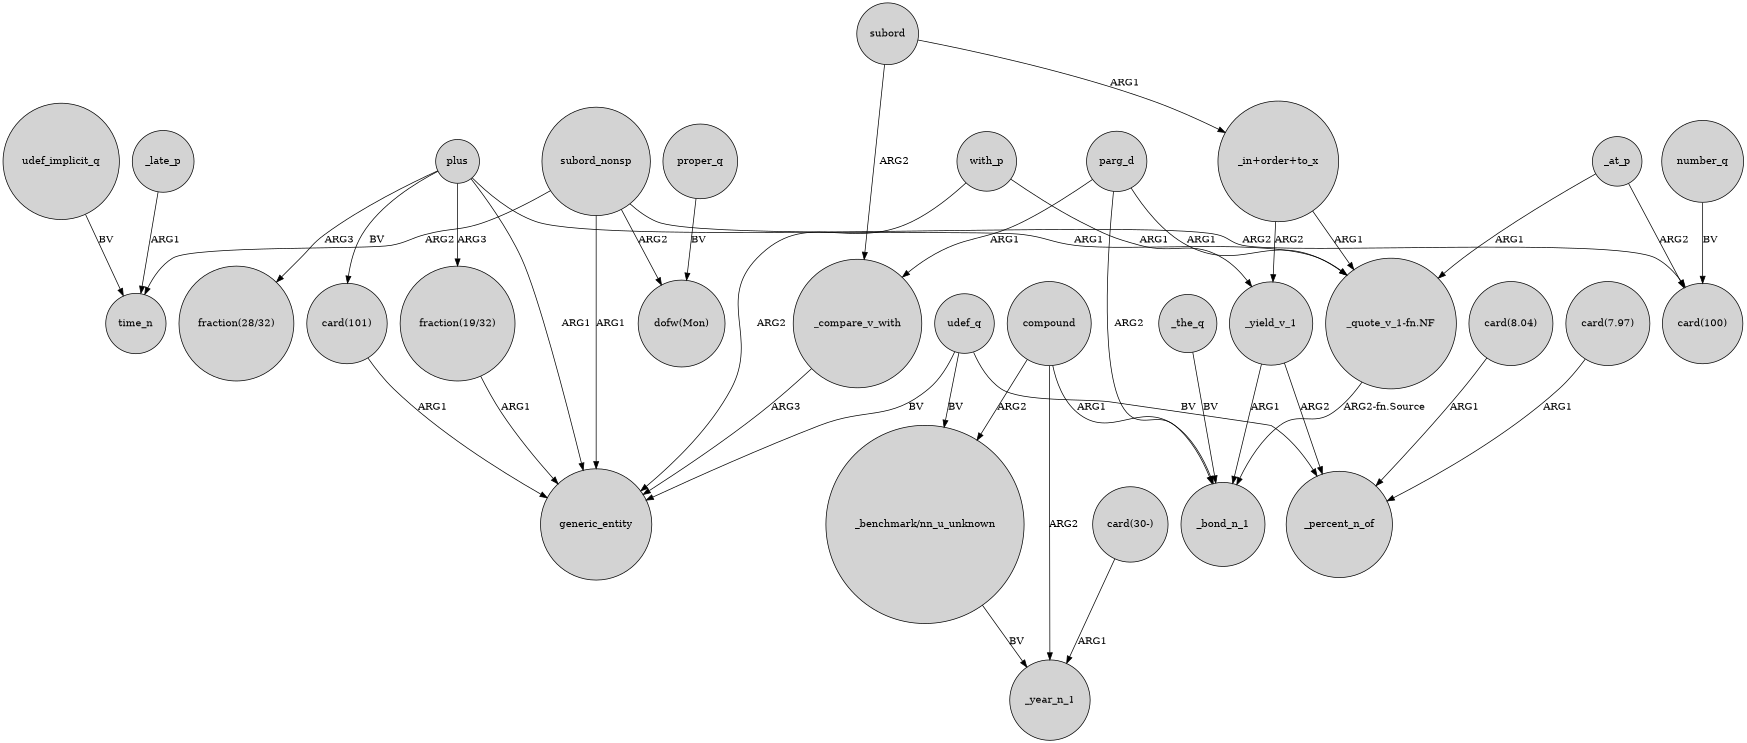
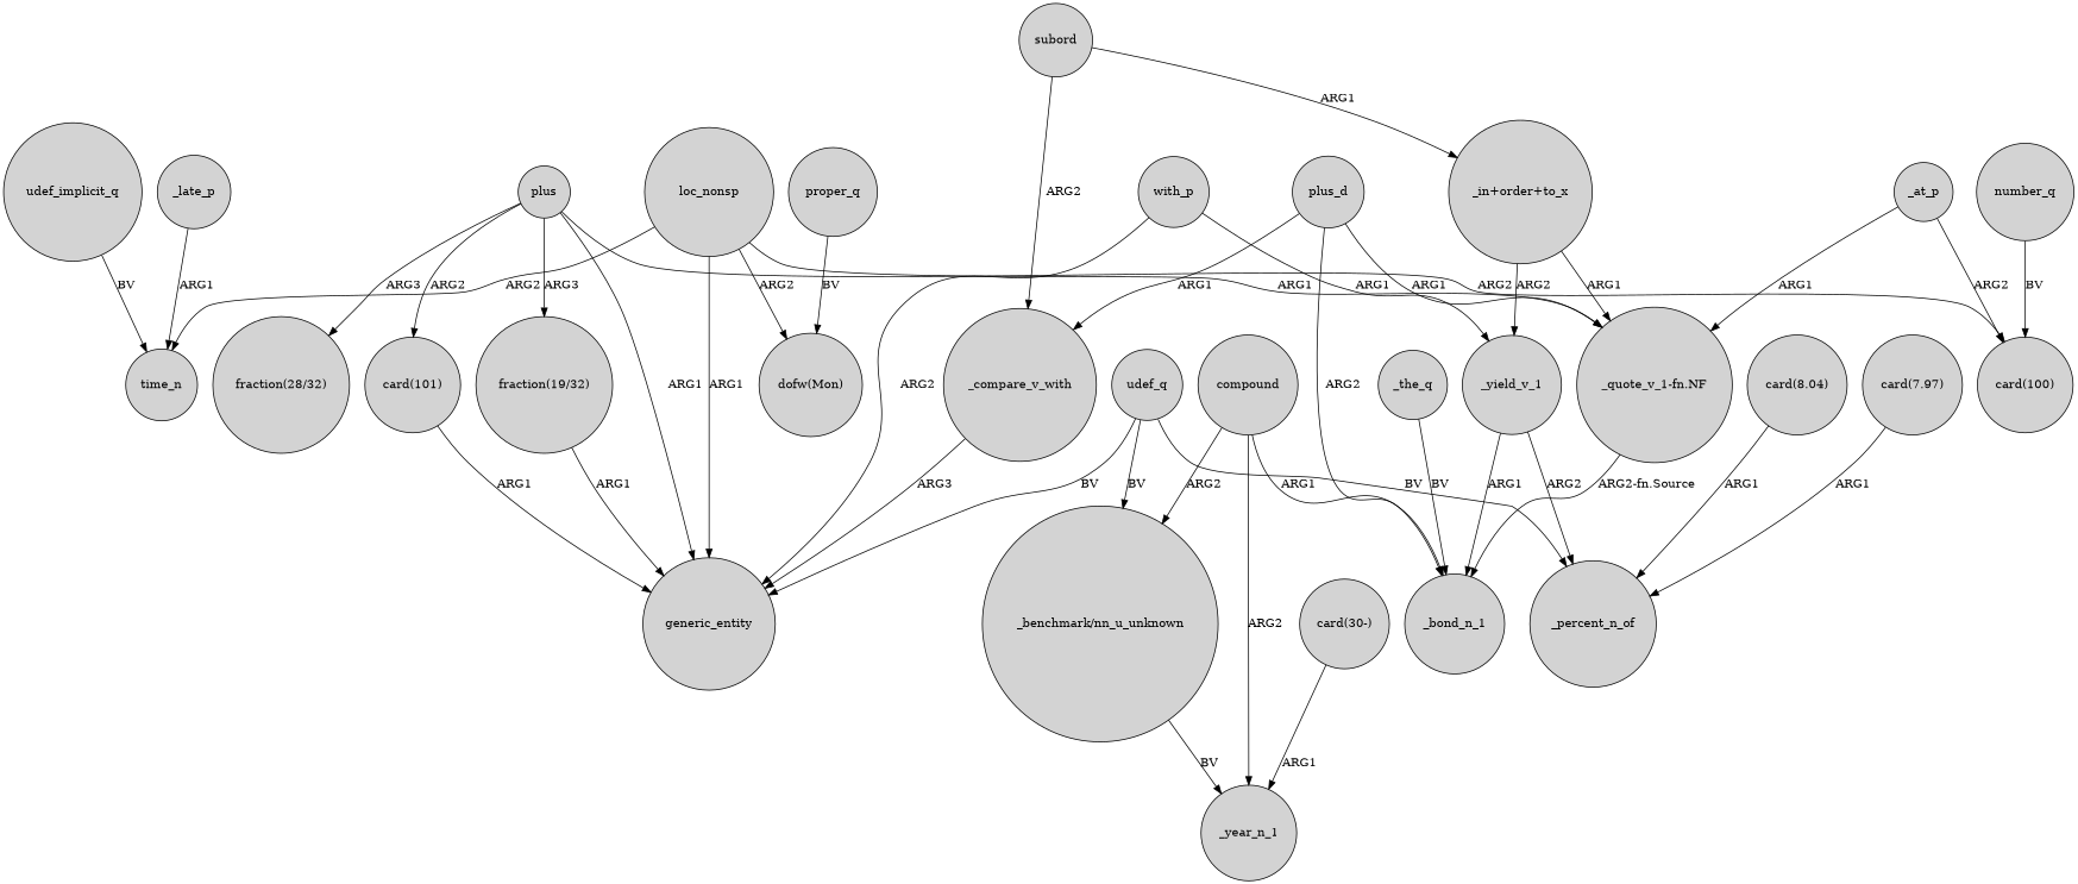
  digraph {
    node [shape=circle style=filled]
    _late_p
    time_n
    udef_q
    generic_entity
    "_benchmark/nn_u_unknown"
    _percent_n_of
    _year_n_1
    subord
    "_in+order+to_x"
    _compare_v_with
    "_quote_v_1-fn.NF"
    _yield_v_1
    _bond_n_1
    "card(101)"
-   parg_d
+   parg_d [label=plus_d]
    compound
-   loc_nonsp [label=subord_nonsp]
+   loc_nonsp
    "dofw(Mon)"
    plus
    "card(100)"
    "fraction(28/32)"
    "fraction(19/32)"
    "card(30-)"
    _at_p
    number_q
    _the_q
    proper_q
    "card(8.04)"
    "card(7.97)"
    with_p
    n31 [label=udef_implicit_q]
    _late_p -> time_n [label=ARG1]
    udef_q -> generic_entity [label=BV]
    udef_q -> "_benchmark/nn_u_unknown" [label=BV]
    udef_q -> _percent_n_of [label=BV]
    "_benchmark/nn_u_unknown" -> _year_n_1 [label=BV]
    subord -> "_in+order+to_x" [label=ARG1]
    subord -> _compare_v_with [label=ARG2]
    "_in+order+to_x" -> "_quote_v_1-fn.NF" [label=ARG1]
    "_in+order+to_x" -> _yield_v_1 [label=ARG2]
    _compare_v_with -> generic_entity [label=ARG3]
    "_quote_v_1-fn.NF" -> _bond_n_1 [label="ARG2-fn.Source"]
    _yield_v_1 -> _percent_n_of [label=ARG2]
    _yield_v_1 -> _bond_n_1 [label=ARG1]
    "card(101)" -> generic_entity [label=ARG1]
    parg_d -> _compare_v_with [label=ARG1]
    parg_d -> "_quote_v_1-fn.NF" [label=ARG1]
    parg_d -> _bond_n_1 [label=ARG2]
    compound -> "_benchmark/nn_u_unknown" [label=ARG2]
    compound -> _year_n_1 [label=ARG2]
    compound -> _bond_n_1 [label=ARG1]
    loc_nonsp -> time_n [label=ARG2]
    loc_nonsp -> generic_entity [label=ARG1]
    loc_nonsp -> "_quote_v_1-fn.NF" [label=ARG1]
    loc_nonsp -> "dofw(Mon)" [label=ARG2]
    plus -> generic_entity [label=ARG1]
-   plus -> "card(101)" [label=BV]
+   plus -> "card(101)" [label=ARG2]
    plus -> "card(100)" [label=ARG2]
    plus -> "fraction(28/32)" [label=ARG3]
    plus -> "fraction(19/32)" [label=ARG3]
    "fraction(19/32)" -> generic_entity [label=ARG1]
    "card(30-)" -> _year_n_1 [label=ARG1]
    _at_p -> "_quote_v_1-fn.NF" [label=ARG1]
    _at_p -> "card(100)" [label=ARG2]
    number_q -> "card(100)" [label=BV]
    _the_q -> _bond_n_1 [label=BV]
    proper_q -> "dofw(Mon)" [label=BV]
    "card(8.04)" -> _percent_n_of [label=ARG1]
    "card(7.97)" -> _percent_n_of [label=ARG1]
    with_p -> generic_entity [label=ARG2]
    with_p -> _yield_v_1 [label=ARG1]
    n31 -> time_n [label=BV]
  }
